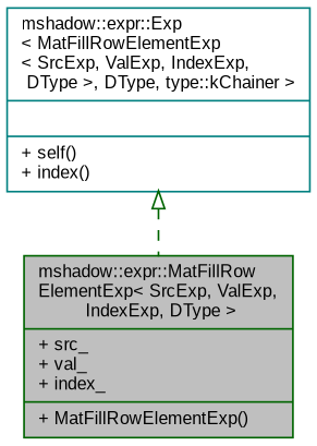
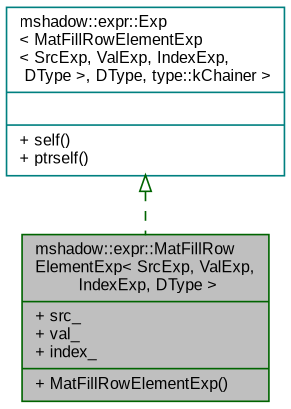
  digraph {
    fontname="Liberation Sans"
    node [fontname="Liberation Sans" fontsize=10 shape=record style=filled]
    n1 [color=darkgreen fillcolor=grey75 fontcolor=black height=0.2 label="{mshadow::expr::MatFillRow\lElementExp\< SrcExp, ValExp,\l IndexExp, DType \>\n|+ src_\l+ val_\l+ index_\l|+ MatFillRowElementExp()\l}" width=0.4]
-   n2 [color=teal fillcolor=white height=0.2 label="{mshadow::expr::Exp\l\< MatFillRowElementExp\l\< SrcExp, ValExp, IndexExp,\l DType \>, DType, type::kChainer \>\n||+ self()\l+ index()\l}" width=0.4]
+   n2 [color=teal fillcolor=white height=0.2 label="{mshadow::expr::Exp\l\< MatFillRowElementExp\l\< SrcExp, ValExp, IndexExp,\l DType \>, DType, type::kChainer \>\n||+ self()\l+ ptrself()\l}" width=0.4]
    n2 -> n1 [arrowtail=onormal color=darkgreen dir=back fontname="Liberation Sans" fontsize=10 labelfontname=Helvetica labelfontsize=10 style=dashed]
  }
